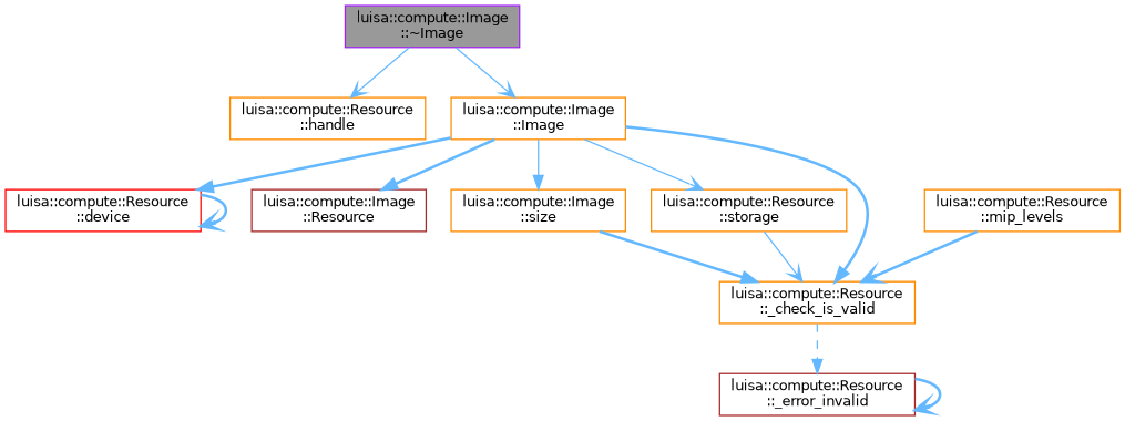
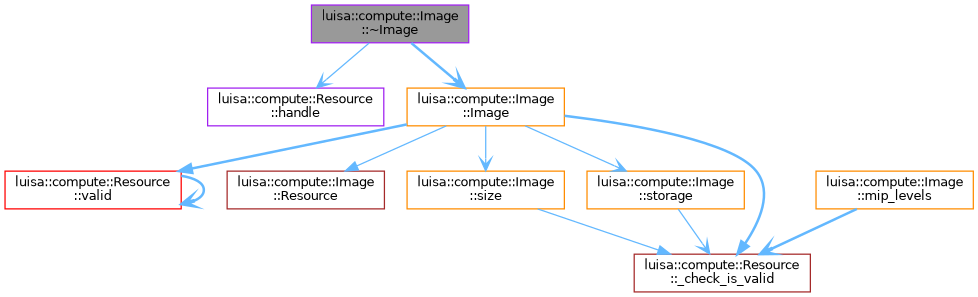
  digraph {
    rankdir=TB
    node [color=darkorange fillcolor=white fontname=Helvetica fontsize=10 shape=box style=filled]
    edge [arrowhead=vee color=steelblue1 fontname=Helvetica fontsize=10 labelfontname=Helvetica labelfontsize=10 style=solid]
    n1 [color=purple fillcolor=grey60 fontcolor=black height=0.2 label="luisa::compute::Image\l::~Image" width=0.4]
-   n2 [height=0.2 label="luisa::compute::Resource\l::handle" width=0.4]
+   n2 [color=purple height=0.2 label="luisa::compute::Resource\l::handle" width=0.4]
    n3 [height=0.2 label="luisa::compute::Image\l::Image" width=0.4]
-   n4 [color=red height=0.2 label="luisa::compute::Resource\l::device" width=0.4]
+   n4 [color=red height=0.2 label="luisa::compute::Resource\l::valid" width=0.4]
    n5 [color=brown height=0.2 label="luisa::compute::Image\l::Resource" width=0.4]
    n6 [height=0.2 label="luisa::compute::Image\l::size" width=0.4]
-   n7 [height=0.2 label="luisa::compute::Resource\l::storage" width=0.4]
-   n8 [height=0.2 label="luisa::compute::Resource\l::_check_is_valid" width=0.4]
-   n9 [height=0.2 label="luisa::compute::Resource\l::mip_levels" width=0.4]
-   n10 [color=brown height=0.2 label="luisa::compute::Resource\l::_error_invalid" width=0.4]
+   n7 [height=0.2 label="luisa::compute::Image\l::storage" width=0.4]
+   n8 [color=brown height=0.2 label="luisa::compute::Resource\l::_check_is_valid" width=0.4]
+   n9 [height=0.2 label="luisa::compute::Image\l::mip_levels" width=0.4]
    n1 -> n2
-   n1 -> n3
+   n1 -> n3 [style=bold]
    n3 -> n4 [arrowhead=normal style=bold]
-   n3 -> n5 [arrowhead=normal style=bold]
-   n3 -> n6 [arrowhead=normal]
+   n3 -> n5 [arrowhead=normal]
+   n3 -> n6
    n3 -> n7
    n3 -> n8 [arrowhead=normal style=bold]
    n4 -> n4 [style=bold]
-   n6 -> n8 [arrowhead=normal style=bold]
+   n6 -> n8 [arrowhead=normal]
    n7 -> n8
-   n8 -> n10 [arrowhead=normal style=dashed]
    n9 -> n8 [style=bold]
-   n10 -> n10 [style=bold]
  }
